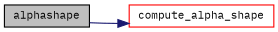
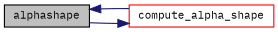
  digraph {
    rankdir=LR
    fontname="IBM Plex Mono"
    node [fontname="IBM Plex Mono" fontsize=10 shape=record style=filled]
    edge [color=midnightblue fontname="IBM Plex Mono" fontsize=10 labelfontname=Helvetica labelfontsize=10 style=solid]
    n1 [color=black fillcolor=grey75 fontcolor=black height=0.2 label=alphashape width=0.4]
    n2 [color=red fillcolor=white height=0.2 label=compute_alpha_shape width=0.4]
    n1 -> n2
+   n2 -> n1
  }
